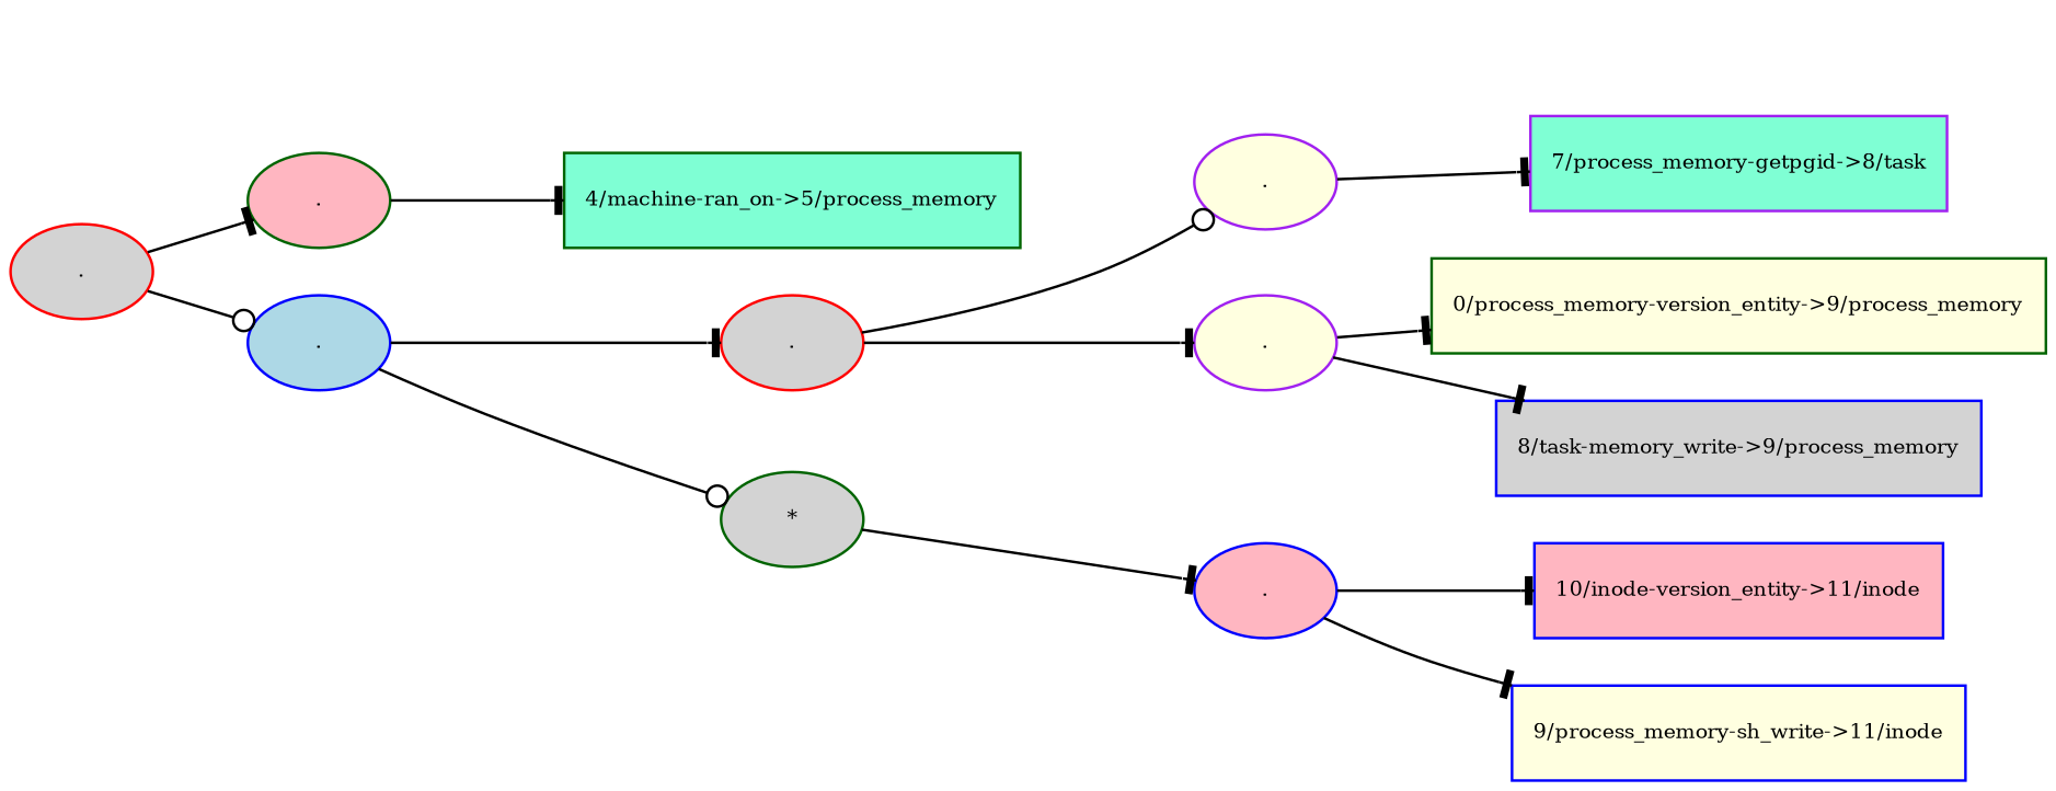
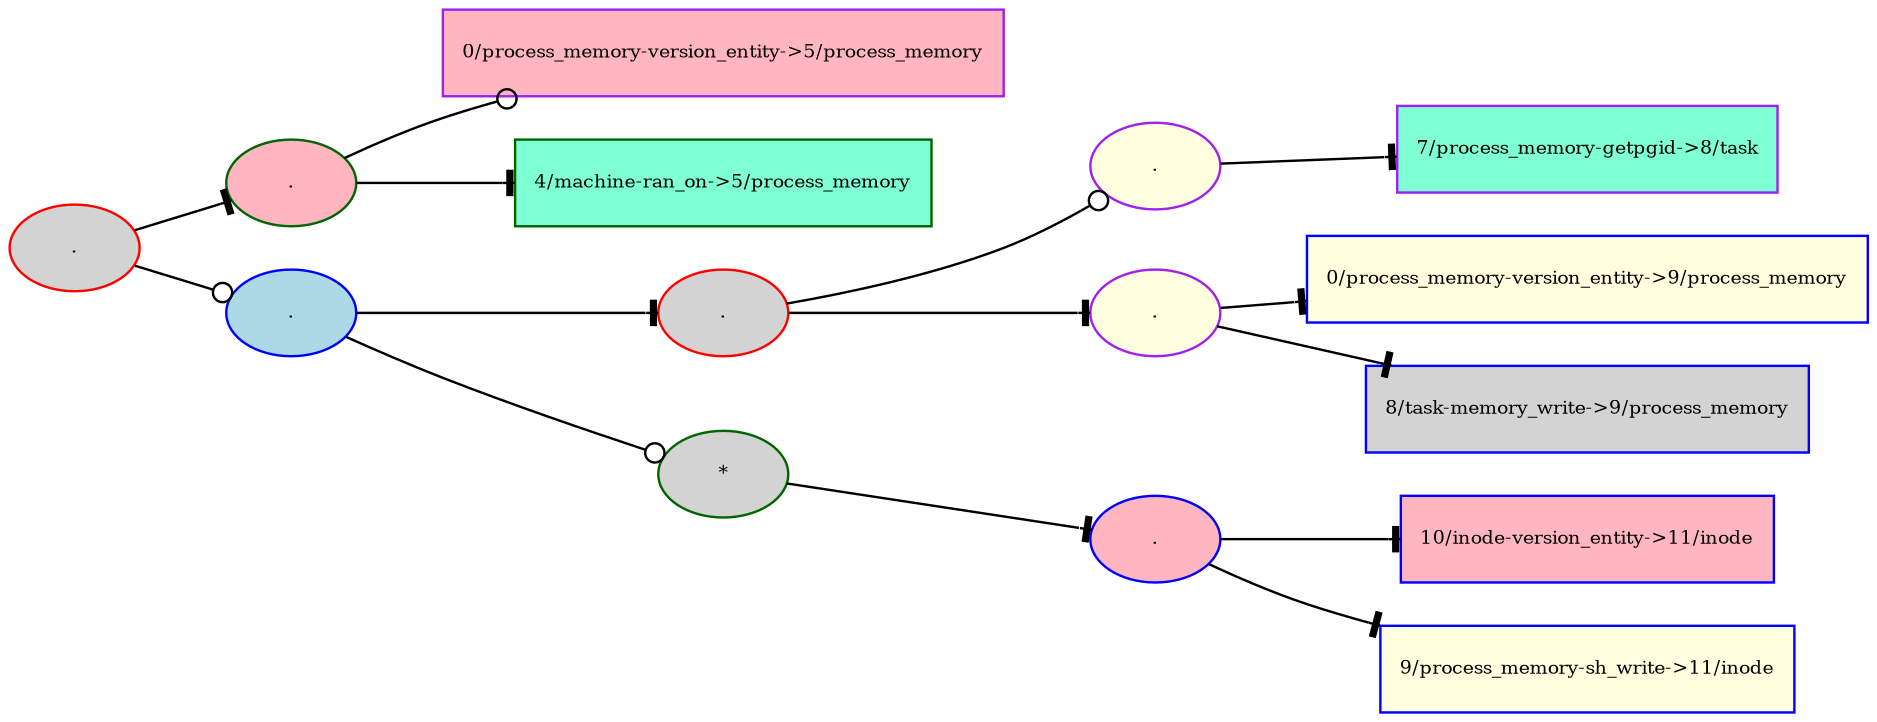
  digraph {
    rankdir=LR
    node [color=blue fillcolor=lightgrey fontsize=8 shape=ellipse style=filled]
    edge [arrowhead=tee color="#000000" fontsize=8]
    n1 [color=red label="."]
    n2 [color=darkgreen fillcolor=lightpink label="."]
    n3 [fillcolor=lightblue label="."]
+   n4 [color=purple fillcolor=lightpink label="0/process_memory-version_entity->5/process_memory" shape=rectangle]
    n5 [color=darkgreen fillcolor=aquamarine label="4/machine-ran_on->5/process_memory" shape=rectangle]
    n6 [color=red label="."]
    n7 [color=darkgreen label="*"]
    n8 [color=purple fillcolor=lightyellow label="."]
    n9 [color=purple fillcolor=lightyellow label="."]
    n10 [fillcolor=lightpink label="."]
    n11 [color=purple fillcolor=aquamarine label="7/process_memory-getpgid->8/task" shape=rectangle]
-   n12 [color=darkgreen fillcolor=lightyellow label="0/process_memory-version_entity->9/process_memory" shape=rectangle]
+   n12 [fillcolor=lightyellow label="0/process_memory-version_entity->9/process_memory" shape=rectangle]
    n13 [label="8/task-memory_write->9/process_memory" shape=rectangle]
    n14 [fillcolor=lightpink label="10/inode-version_entity->11/inode" shape=rectangle]
    n15 [fillcolor=lightyellow label="9/process_memory-sh_write->11/inode" shape=rectangle]
    n1 -> n2
    n1 -> n3 [arrowhead=odot]
+   n2 -> n4 [arrowhead=odot]
    n2 -> n5
    n3 -> n6
    n3 -> n7 [arrowhead=odot]
    n6 -> n8 [arrowhead=odot]
    n6 -> n9
    n7 -> n10
    n8 -> n11
    n9 -> n12
    n9 -> n13
    n10 -> n14
    n10 -> n15
  }
